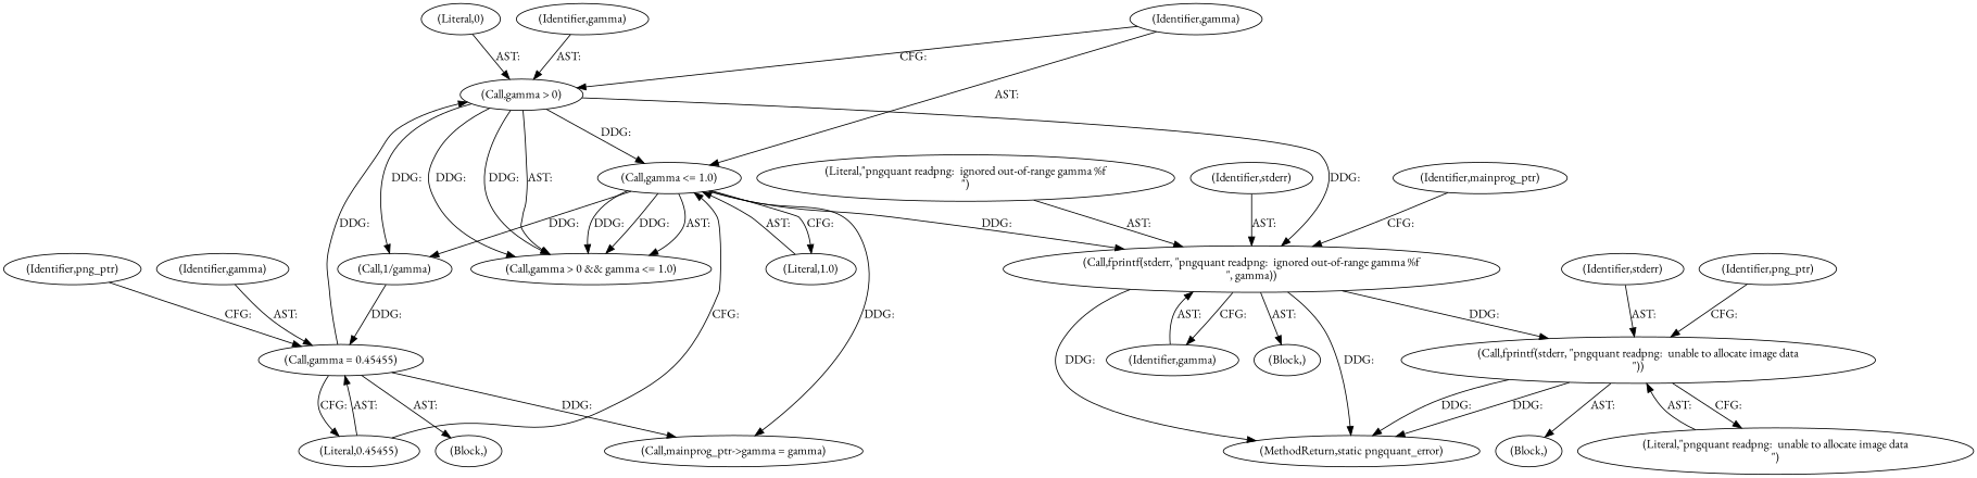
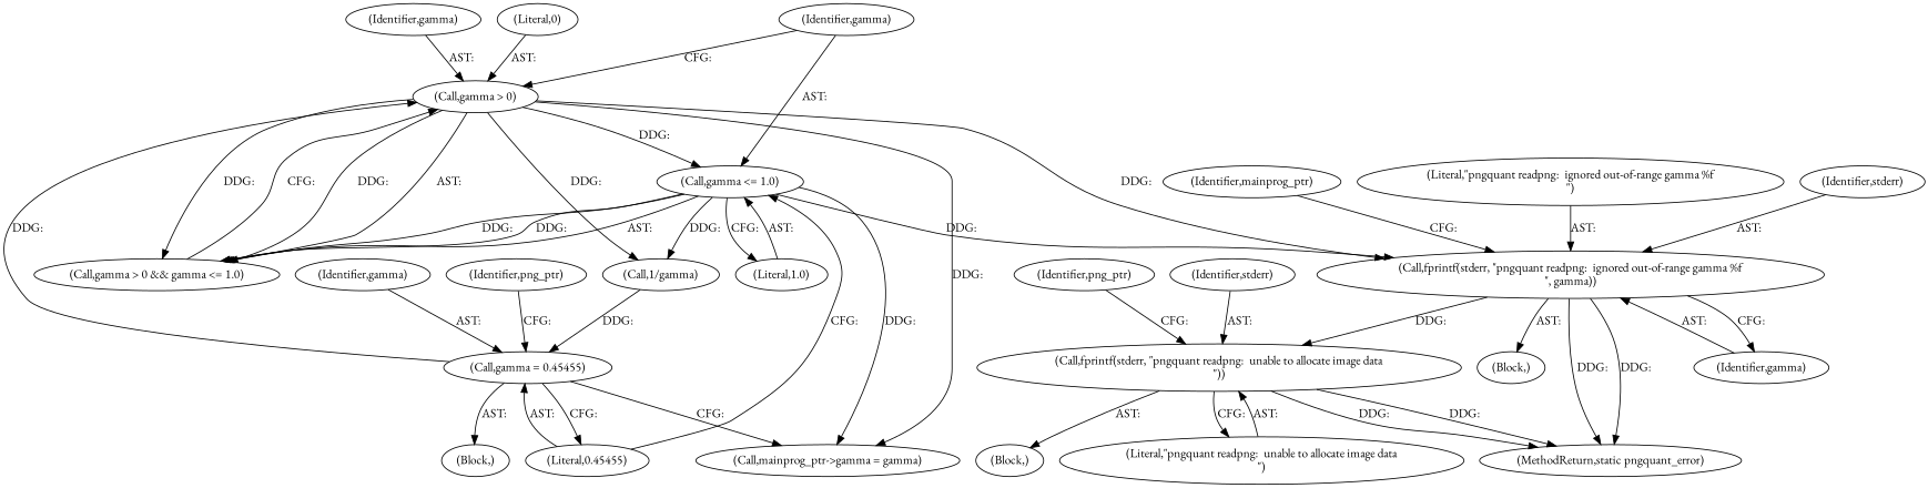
  digraph {
    fontname="EB Garamond"
    node [fontname="EB Garamond"]
    edge [fontname="EB Garamond"]
    n1 [label="(Call,fprintf(stderr, \"pngquant readpng:  unable to allocate image data\n\"))"]
    n2 [label="(Literal,\"pngquant readpng:  unable to allocate image data\n\")"]
    n3 [label="(MethodReturn,static pngquant_error)"]
    n4 [label="(Block,)"]
    n5 [label="(Call,fprintf(stderr, \"pngquant readpng:  ignored out-of-range gamma %f\n\", gamma))"]
    n6 [label="(Identifier,gamma)"]
    n7 [label="(Block,)"]
    n8 [label="(Call,gamma > 0)"]
    n9 [label="(Call,gamma <= 1.0)"]
    n10 [label="(Call,1/gamma)"]
    n11 [label="(Call,mainprog_ptr->gamma = gamma)"]
    n12 [label="(Call,gamma > 0 && gamma <= 1.0)"]
    n13 [label="(Literal,1.0)"]
    n14 [label="(Call,gamma = 0.45455)"]
    n15 [label="(Literal,0)"]
    n16 [label="(Literal,0.45455)"]
    n17 [label="(Block,)"]
    n18 [label="(Identifier,png_ptr)"]
    n19 [label="(Identifier,mainprog_ptr)"]
    n20 [label="(Identifier,png_ptr)"]
    n21 [label="(Identifier,stderr)"]
    n22 [label="(Identifier,gamma)"]
    n23 [label="(Identifier,gamma)"]
    n24 [label="(Identifier,gamma)"]
    n25 [label="(Literal,\"pngquant readpng:  ignored out-of-range gamma %f\n\")"]
    n26 [label="(Identifier,stderr)"]
    n1 -> n2 [label="CFG: "]
    n1 -> n3 [label="DDG: "]
    n1 -> n3 [label="DDG: "]
    n1 -> n4 [label="AST: "]
    n2 -> n1 [label="AST: "]
    n5 -> n1 [label="DDG: "]
    n5 -> n3 [label="DDG: "]
    n5 -> n3 [label="DDG: "]
    n5 -> n6 [label="CFG: "]
    n5 -> n7 [label="AST: "]
    n6 -> n5 [label="AST: "]
    n8 -> n5 [label="DDG: "]
    n8 -> n9 [label="DDG: "]
    n8 -> n10 [label="DDG: "]
+   n8 -> n11 [label="DDG: "]
    n8 -> n12 [label="AST: "]
    n8 -> n12 [label="DDG: "]
    n8 -> n12 [label="DDG: "]
    n9 -> n5 [label="DDG: "]
    n9 -> n10 [label="DDG: "]
    n9 -> n11 [label="DDG: "]
    n9 -> n12 [label="AST: "]
    n9 -> n12 [label="DDG: "]
    n9 -> n12 [label="DDG: "]
    n9 -> n13 [label="CFG: "]
    n10 -> n14 [label="DDG: "]
+   n12 -> n8 [label="CFG: "]
    n13 -> n9 [label="AST: "]
    n14 -> n8 [label="DDG: "]
-   n14 -> n11 [label="DDG: "]
+   n14 -> n11 [label="CFG: "]
    n14 -> n16 [label="CFG: "]
    n14 -> n17 [label="AST: "]
    n15 -> n8 [label="AST: "]
    n16 -> n9 [label="CFG: "]
    n16 -> n14 [label="AST: "]
    n18 -> n1 [label="CFG: "]
    n19 -> n5 [label="CFG: "]
    n20 -> n14 [label="CFG: "]
    n21 -> n1 [label="AST: "]
    n22 -> n14 [label="AST: "]
    n23 -> n8 [label="AST: "]
    n24 -> n8 [label="CFG: "]
    n24 -> n9 [label="AST: "]
    n25 -> n5 [label="AST: "]
    n26 -> n5 [label="AST: "]
  }
